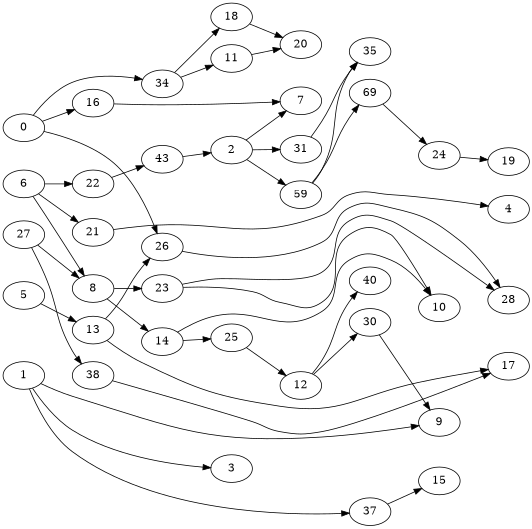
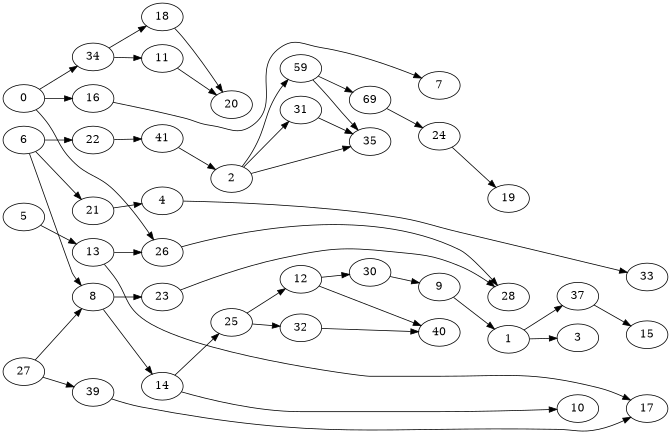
  digraph {
    rankdir=LR
    edge [weight=0]
    0
    16
    34
    26
    7
    11
    18
    20
    1
    3
    37
    15
    2
    31
    n15 [label=59]
    35
    n17 [label=69]
    24
    19
    4
+   33
    5
    13
    17
    28
    6
    8
    21
    22
    14
    23
-   41 [label=43]
+   41
    10
    25
    12
+   32
    30
    40
    9
    27
-   38
+   38 [label=39]
    0 -> 16
    0 -> 34
    0 -> 26
    16 -> 7
    34 -> 11
    34 -> 18
    26 -> 28
    11 -> 20
    18 -> 20
    1 -> 3
    1 -> 37
    37 -> 15
    2 -> 31
    2 -> n15
-   2 -> 7
+   2 -> 35
    31 -> 35
    n15 -> 35
    n15 -> n17
    n17 -> 24
    24 -> 19
+   4 -> 33
    5 -> 13
    13 -> 26 [weight=1]
    13 -> 17
    6 -> 8
    6 -> 21
    6 -> 22 [weight=1]
    8 -> 14
    8 -> 23 [weight=2]
    21 -> 4
    22 -> 41
    14 -> 10
    14 -> 25
    23 -> 28
-   23 -> 10
    41 -> 2
    25 -> 12
+   25 -> 32
    12 -> 30
    12 -> 40
+   32 -> 40
    30 -> 9
-   1 -> 9
+   9 -> 1
    27 -> 8
    27 -> 38
    38 -> 17
  }
